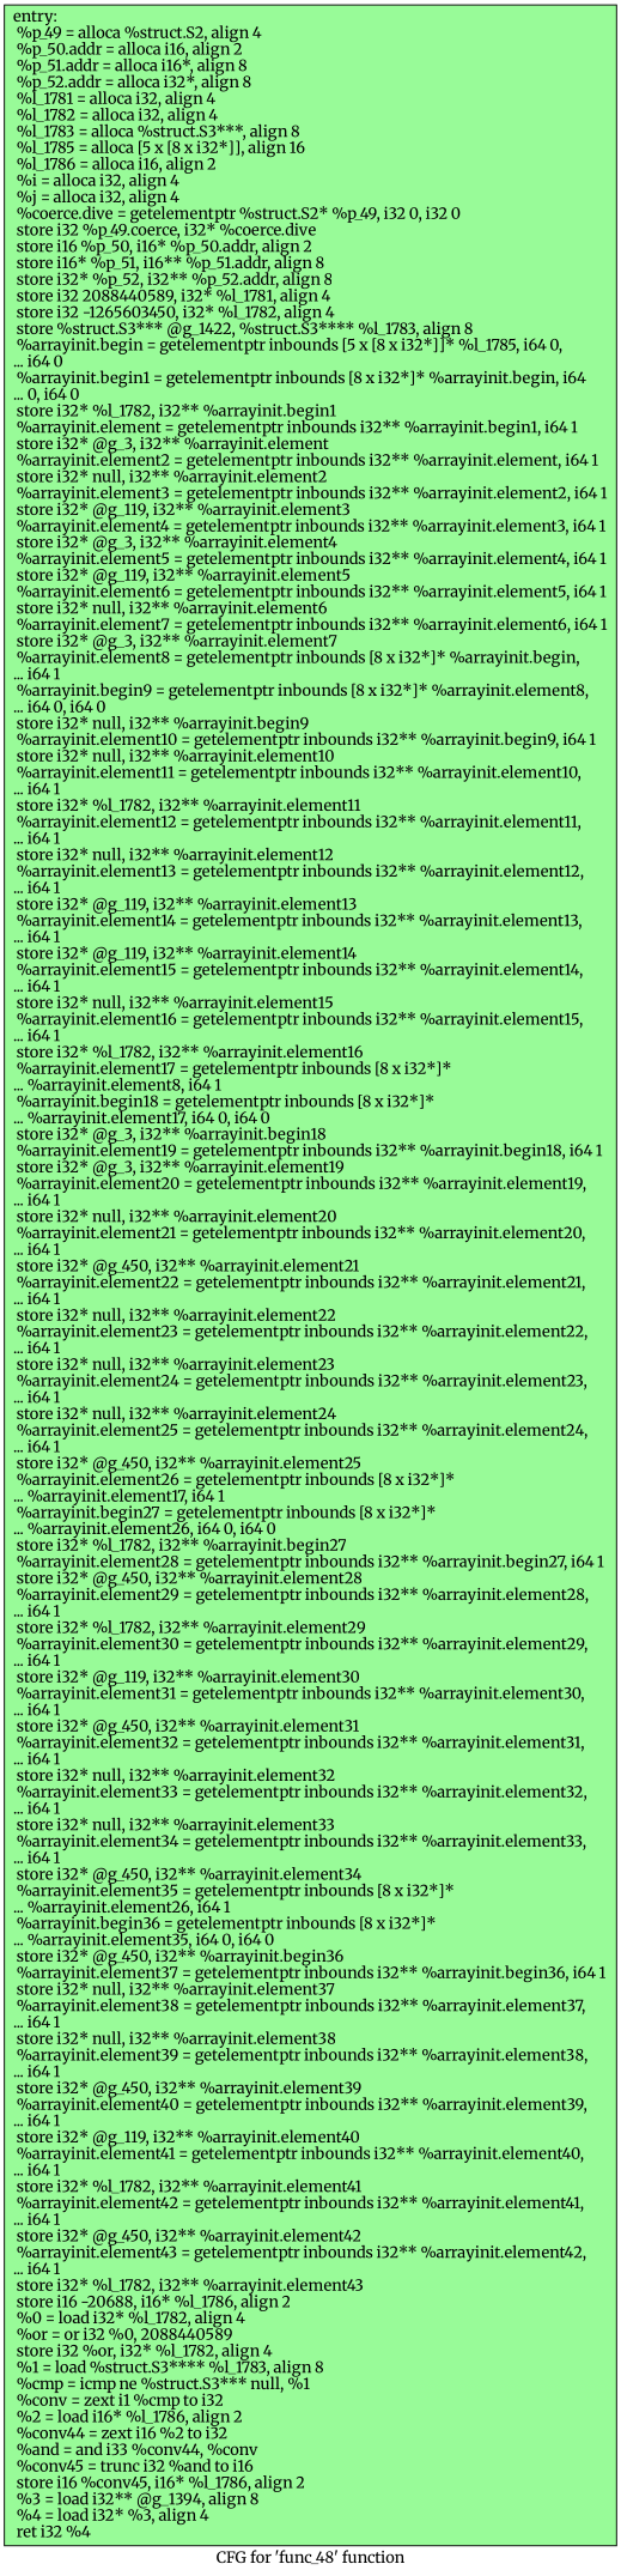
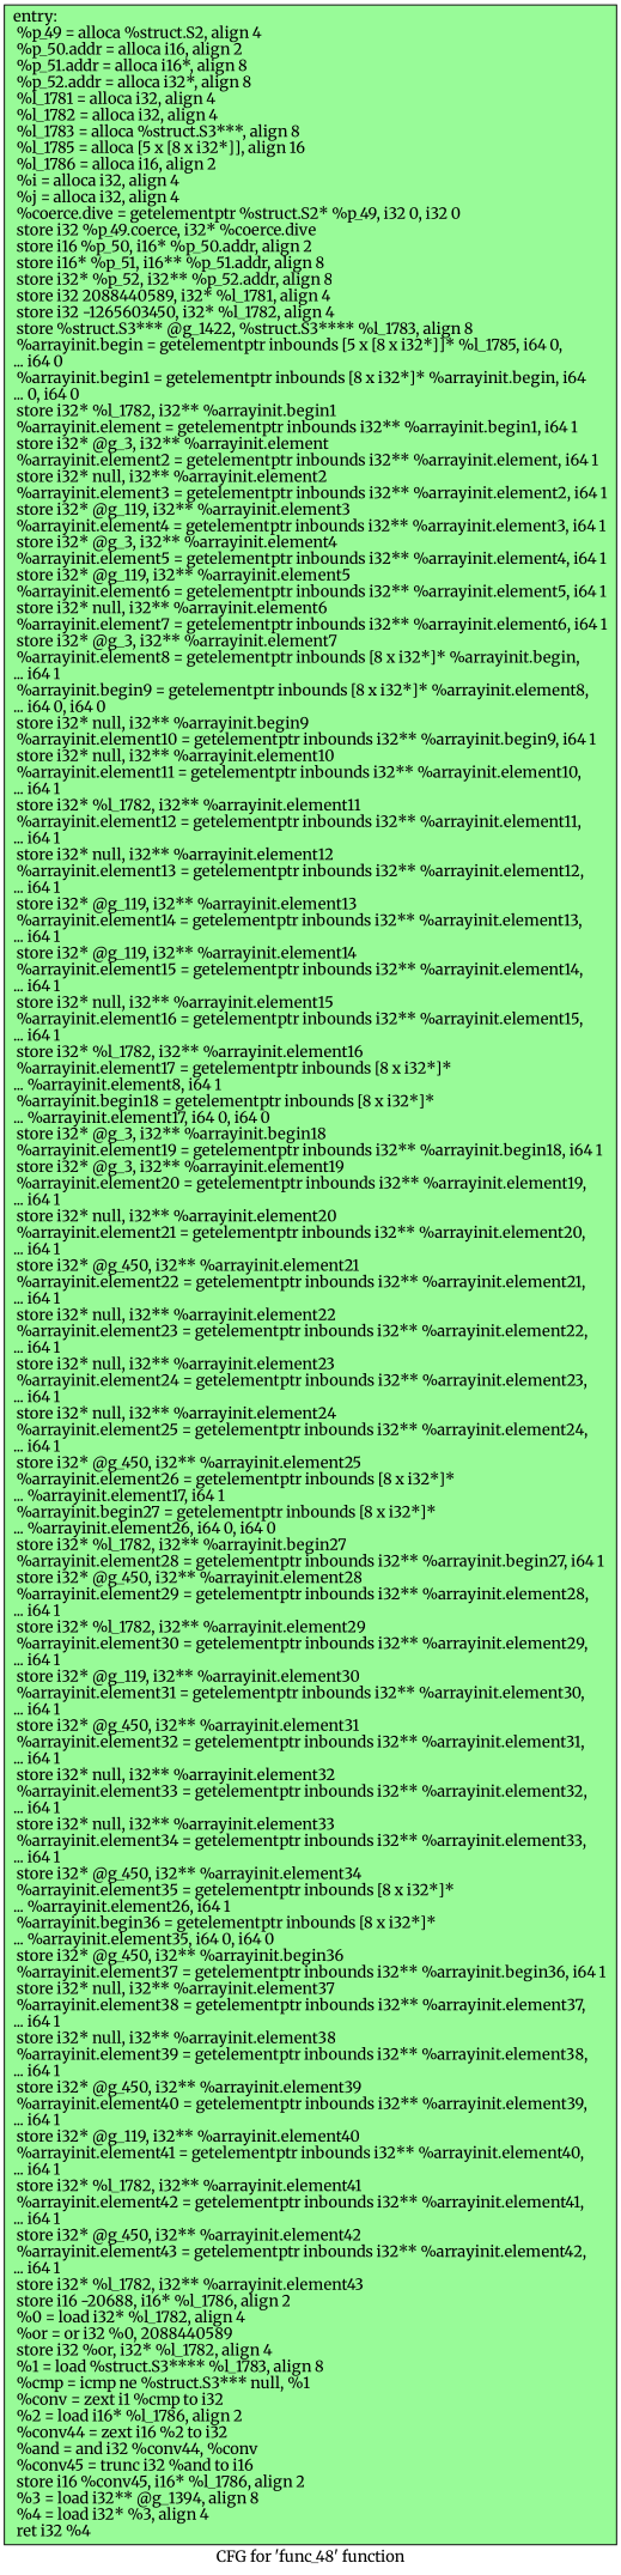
  digraph {
    label="CFG for 'func_48' function"
    fontname=Merriweather
-   n1 [label="{entry:\l  %p_49 = alloca %struct.S2, align 4\l  %p_50.addr = alloca i16, align 2\l  %p_51.addr = alloca i16*, align 8\l  %p_52.addr = alloca i32*, align 8\l  %l_1781 = alloca i32, align 4\l  %l_1782 = alloca i32, align 4\l  %l_1783 = alloca %struct.S3***, align 8\l  %l_1785 = alloca [5 x [8 x i32*]], align 16\l  %l_1786 = alloca i16, align 2\l  %i = alloca i32, align 4\l  %j = alloca i32, align 4\l  %coerce.dive = getelementptr %struct.S2* %p_49, i32 0, i32 0\l  store i32 %p_49.coerce, i32* %coerce.dive\l  store i16 %p_50, i16* %p_50.addr, align 2\l  store i16* %p_51, i16** %p_51.addr, align 8\l  store i32* %p_52, i32** %p_52.addr, align 8\l  store i32 2088440589, i32* %l_1781, align 4\l  store i32 -1265603450, i32* %l_1782, align 4\l  store %struct.S3*** @g_1422, %struct.S3**** %l_1783, align 8\l  %arrayinit.begin = getelementptr inbounds [5 x [8 x i32*]]* %l_1785, i64 0,\l... i64 0\l  %arrayinit.begin1 = getelementptr inbounds [8 x i32*]* %arrayinit.begin, i64\l... 0, i64 0\l  store i32* %l_1782, i32** %arrayinit.begin1\l  %arrayinit.element = getelementptr inbounds i32** %arrayinit.begin1, i64 1\l  store i32* @g_3, i32** %arrayinit.element\l  %arrayinit.element2 = getelementptr inbounds i32** %arrayinit.element, i64 1\l  store i32* null, i32** %arrayinit.element2\l  %arrayinit.element3 = getelementptr inbounds i32** %arrayinit.element2, i64 1\l  store i32* @g_119, i32** %arrayinit.element3\l  %arrayinit.element4 = getelementptr inbounds i32** %arrayinit.element3, i64 1\l  store i32* @g_3, i32** %arrayinit.element4\l  %arrayinit.element5 = getelementptr inbounds i32** %arrayinit.element4, i64 1\l  store i32* @g_119, i32** %arrayinit.element5\l  %arrayinit.element6 = getelementptr inbounds i32** %arrayinit.element5, i64 1\l  store i32* null, i32** %arrayinit.element6\l  %arrayinit.element7 = getelementptr inbounds i32** %arrayinit.element6, i64 1\l  store i32* @g_3, i32** %arrayinit.element7\l  %arrayinit.element8 = getelementptr inbounds [8 x i32*]* %arrayinit.begin,\l... i64 1\l  %arrayinit.begin9 = getelementptr inbounds [8 x i32*]* %arrayinit.element8,\l... i64 0, i64 0\l  store i32* null, i32** %arrayinit.begin9\l  %arrayinit.element10 = getelementptr inbounds i32** %arrayinit.begin9, i64 1\l  store i32* null, i32** %arrayinit.element10\l  %arrayinit.element11 = getelementptr inbounds i32** %arrayinit.element10,\l... i64 1\l  store i32* %l_1782, i32** %arrayinit.element11\l  %arrayinit.element12 = getelementptr inbounds i32** %arrayinit.element11,\l... i64 1\l  store i32* null, i32** %arrayinit.element12\l  %arrayinit.element13 = getelementptr inbounds i32** %arrayinit.element12,\l... i64 1\l  store i32* @g_119, i32** %arrayinit.element13\l  %arrayinit.element14 = getelementptr inbounds i32** %arrayinit.element13,\l... i64 1\l  store i32* @g_119, i32** %arrayinit.element14\l  %arrayinit.element15 = getelementptr inbounds i32** %arrayinit.element14,\l... i64 1\l  store i32* null, i32** %arrayinit.element15\l  %arrayinit.element16 = getelementptr inbounds i32** %arrayinit.element15,\l... i64 1\l  store i32* %l_1782, i32** %arrayinit.element16\l  %arrayinit.element17 = getelementptr inbounds [8 x i32*]*\l... %arrayinit.element8, i64 1\l  %arrayinit.begin18 = getelementptr inbounds [8 x i32*]*\l... %arrayinit.element17, i64 0, i64 0\l  store i32* @g_3, i32** %arrayinit.begin18\l  %arrayinit.element19 = getelementptr inbounds i32** %arrayinit.begin18, i64 1\l  store i32* @g_3, i32** %arrayinit.element19\l  %arrayinit.element20 = getelementptr inbounds i32** %arrayinit.element19,\l... i64 1\l  store i32* null, i32** %arrayinit.element20\l  %arrayinit.element21 = getelementptr inbounds i32** %arrayinit.element20,\l... i64 1\l  store i32* @g_450, i32** %arrayinit.element21\l  %arrayinit.element22 = getelementptr inbounds i32** %arrayinit.element21,\l... i64 1\l  store i32* null, i32** %arrayinit.element22\l  %arrayinit.element23 = getelementptr inbounds i32** %arrayinit.element22,\l... i64 1\l  store i32* null, i32** %arrayinit.element23\l  %arrayinit.element24 = getelementptr inbounds i32** %arrayinit.element23,\l... i64 1\l  store i32* null, i32** %arrayinit.element24\l  %arrayinit.element25 = getelementptr inbounds i32** %arrayinit.element24,\l... i64 1\l  store i32* @g_450, i32** %arrayinit.element25\l  %arrayinit.element26 = getelementptr inbounds [8 x i32*]*\l... %arrayinit.element17, i64 1\l  %arrayinit.begin27 = getelementptr inbounds [8 x i32*]*\l... %arrayinit.element26, i64 0, i64 0\l  store i32* %l_1782, i32** %arrayinit.begin27\l  %arrayinit.element28 = getelementptr inbounds i32** %arrayinit.begin27, i64 1\l  store i32* @g_450, i32** %arrayinit.element28\l  %arrayinit.element29 = getelementptr inbounds i32** %arrayinit.element28,\l... i64 1\l  store i32* %l_1782, i32** %arrayinit.element29\l  %arrayinit.element30 = getelementptr inbounds i32** %arrayinit.element29,\l... i64 1\l  store i32* @g_119, i32** %arrayinit.element30\l  %arrayinit.element31 = getelementptr inbounds i32** %arrayinit.element30,\l... i64 1\l  store i32* @g_450, i32** %arrayinit.element31\l  %arrayinit.element32 = getelementptr inbounds i32** %arrayinit.element31,\l... i64 1\l  store i32* null, i32** %arrayinit.element32\l  %arrayinit.element33 = getelementptr inbounds i32** %arrayinit.element32,\l... i64 1\l  store i32* null, i32** %arrayinit.element33\l  %arrayinit.element34 = getelementptr inbounds i32** %arrayinit.element33,\l... i64 1\l  store i32* @g_450, i32** %arrayinit.element34\l  %arrayinit.element35 = getelementptr inbounds [8 x i32*]*\l... %arrayinit.element26, i64 1\l  %arrayinit.begin36 = getelementptr inbounds [8 x i32*]*\l... %arrayinit.element35, i64 0, i64 0\l  store i32* @g_450, i32** %arrayinit.begin36\l  %arrayinit.element37 = getelementptr inbounds i32** %arrayinit.begin36, i64 1\l  store i32* null, i32** %arrayinit.element37\l  %arrayinit.element38 = getelementptr inbounds i32** %arrayinit.element37,\l... i64 1\l  store i32* null, i32** %arrayinit.element38\l  %arrayinit.element39 = getelementptr inbounds i32** %arrayinit.element38,\l... i64 1\l  store i32* @g_450, i32** %arrayinit.element39\l  %arrayinit.element40 = getelementptr inbounds i32** %arrayinit.element39,\l... i64 1\l  store i32* @g_119, i32** %arrayinit.element40\l  %arrayinit.element41 = getelementptr inbounds i32** %arrayinit.element40,\l... i64 1\l  store i32* %l_1782, i32** %arrayinit.element41\l  %arrayinit.element42 = getelementptr inbounds i32** %arrayinit.element41,\l... i64 1\l  store i32* @g_450, i32** %arrayinit.element42\l  %arrayinit.element43 = getelementptr inbounds i32** %arrayinit.element42,\l... i64 1\l  store i32* %l_1782, i32** %arrayinit.element43\l  store i16 -20688, i16* %l_1786, align 2\l  %0 = load i32* %l_1782, align 4\l  %or = or i32 %0, 2088440589\l  store i32 %or, i32* %l_1782, align 4\l  %1 = load %struct.S3**** %l_1783, align 8\l  %cmp = icmp ne %struct.S3*** null, %1\l  %conv = zext i1 %cmp to i32\l  %2 = load i16* %l_1786, align 2\l  %conv44 = zext i16 %2 to i32\l  %and = and i33 %conv44, %conv\l  %conv45 = trunc i32 %and to i16\l  store i16 %conv45, i16* %l_1786, align 2\l  %3 = load i32** @g_1394, align 8\l  %4 = load i32* %3, align 4\l  ret i32 %4\l}" shape=record style=filled fillcolor=palegreen color=black fontname=Merriweather]
+   n1 [label="{entry:\l  %p_49 = alloca %struct.S2, align 4\l  %p_50.addr = alloca i16, align 2\l  %p_51.addr = alloca i16*, align 8\l  %p_52.addr = alloca i32*, align 8\l  %l_1781 = alloca i32, align 4\l  %l_1782 = alloca i32, align 4\l  %l_1783 = alloca %struct.S3***, align 8\l  %l_1785 = alloca [5 x [8 x i32*]], align 16\l  %l_1786 = alloca i16, align 2\l  %i = alloca i32, align 4\l  %j = alloca i32, align 4\l  %coerce.dive = getelementptr %struct.S2* %p_49, i32 0, i32 0\l  store i32 %p_49.coerce, i32* %coerce.dive\l  store i16 %p_50, i16* %p_50.addr, align 2\l  store i16* %p_51, i16** %p_51.addr, align 8\l  store i32* %p_52, i32** %p_52.addr, align 8\l  store i32 2088440589, i32* %l_1781, align 4\l  store i32 -1265603450, i32* %l_1782, align 4\l  store %struct.S3*** @g_1422, %struct.S3**** %l_1783, align 8\l  %arrayinit.begin = getelementptr inbounds [5 x [8 x i32*]]* %l_1785, i64 0,\l... i64 0\l  %arrayinit.begin1 = getelementptr inbounds [8 x i32*]* %arrayinit.begin, i64\l... 0, i64 0\l  store i32* %l_1782, i32** %arrayinit.begin1\l  %arrayinit.element = getelementptr inbounds i32** %arrayinit.begin1, i64 1\l  store i32* @g_3, i32** %arrayinit.element\l  %arrayinit.element2 = getelementptr inbounds i32** %arrayinit.element, i64 1\l  store i32* null, i32** %arrayinit.element2\l  %arrayinit.element3 = getelementptr inbounds i32** %arrayinit.element2, i64 1\l  store i32* @g_119, i32** %arrayinit.element3\l  %arrayinit.element4 = getelementptr inbounds i32** %arrayinit.element3, i64 1\l  store i32* @g_3, i32** %arrayinit.element4\l  %arrayinit.element5 = getelementptr inbounds i32** %arrayinit.element4, i64 1\l  store i32* @g_119, i32** %arrayinit.element5\l  %arrayinit.element6 = getelementptr inbounds i32** %arrayinit.element5, i64 1\l  store i32* null, i32** %arrayinit.element6\l  %arrayinit.element7 = getelementptr inbounds i32** %arrayinit.element6, i64 1\l  store i32* @g_3, i32** %arrayinit.element7\l  %arrayinit.element8 = getelementptr inbounds [8 x i32*]* %arrayinit.begin,\l... i64 1\l  %arrayinit.begin9 = getelementptr inbounds [8 x i32*]* %arrayinit.element8,\l... i64 0, i64 0\l  store i32* null, i32** %arrayinit.begin9\l  %arrayinit.element10 = getelementptr inbounds i32** %arrayinit.begin9, i64 1\l  store i32* null, i32** %arrayinit.element10\l  %arrayinit.element11 = getelementptr inbounds i32** %arrayinit.element10,\l... i64 1\l  store i32* %l_1782, i32** %arrayinit.element11\l  %arrayinit.element12 = getelementptr inbounds i32** %arrayinit.element11,\l... i64 1\l  store i32* null, i32** %arrayinit.element12\l  %arrayinit.element13 = getelementptr inbounds i32** %arrayinit.element12,\l... i64 1\l  store i32* @g_119, i32** %arrayinit.element13\l  %arrayinit.element14 = getelementptr inbounds i32** %arrayinit.element13,\l... i64 1\l  store i32* @g_119, i32** %arrayinit.element14\l  %arrayinit.element15 = getelementptr inbounds i32** %arrayinit.element14,\l... i64 1\l  store i32* null, i32** %arrayinit.element15\l  %arrayinit.element16 = getelementptr inbounds i32** %arrayinit.element15,\l... i64 1\l  store i32* %l_1782, i32** %arrayinit.element16\l  %arrayinit.element17 = getelementptr inbounds [8 x i32*]*\l... %arrayinit.element8, i64 1\l  %arrayinit.begin18 = getelementptr inbounds [8 x i32*]*\l... %arrayinit.element17, i64 0, i64 0\l  store i32* @g_3, i32** %arrayinit.begin18\l  %arrayinit.element19 = getelementptr inbounds i32** %arrayinit.begin18, i64 1\l  store i32* @g_3, i32** %arrayinit.element19\l  %arrayinit.element20 = getelementptr inbounds i32** %arrayinit.element19,\l... i64 1\l  store i32* null, i32** %arrayinit.element20\l  %arrayinit.element21 = getelementptr inbounds i32** %arrayinit.element20,\l... i64 1\l  store i32* @g_450, i32** %arrayinit.element21\l  %arrayinit.element22 = getelementptr inbounds i32** %arrayinit.element21,\l... i64 1\l  store i32* null, i32** %arrayinit.element22\l  %arrayinit.element23 = getelementptr inbounds i32** %arrayinit.element22,\l... i64 1\l  store i32* null, i32** %arrayinit.element23\l  %arrayinit.element24 = getelementptr inbounds i32** %arrayinit.element23,\l... i64 1\l  store i32* null, i32** %arrayinit.element24\l  %arrayinit.element25 = getelementptr inbounds i32** %arrayinit.element24,\l... i64 1\l  store i32* @g_450, i32** %arrayinit.element25\l  %arrayinit.element26 = getelementptr inbounds [8 x i32*]*\l... %arrayinit.element17, i64 1\l  %arrayinit.begin27 = getelementptr inbounds [8 x i32*]*\l... %arrayinit.element26, i64 0, i64 0\l  store i32* %l_1782, i32** %arrayinit.begin27\l  %arrayinit.element28 = getelementptr inbounds i32** %arrayinit.begin27, i64 1\l  store i32* @g_450, i32** %arrayinit.element28\l  %arrayinit.element29 = getelementptr inbounds i32** %arrayinit.element28,\l... i64 1\l  store i32* %l_1782, i32** %arrayinit.element29\l  %arrayinit.element30 = getelementptr inbounds i32** %arrayinit.element29,\l... i64 1\l  store i32* @g_119, i32** %arrayinit.element30\l  %arrayinit.element31 = getelementptr inbounds i32** %arrayinit.element30,\l... i64 1\l  store i32* @g_450, i32** %arrayinit.element31\l  %arrayinit.element32 = getelementptr inbounds i32** %arrayinit.element31,\l... i64 1\l  store i32* null, i32** %arrayinit.element32\l  %arrayinit.element33 = getelementptr inbounds i32** %arrayinit.element32,\l... i64 1\l  store i32* null, i32** %arrayinit.element33\l  %arrayinit.element34 = getelementptr inbounds i32** %arrayinit.element33,\l... i64 1\l  store i32* @g_450, i32** %arrayinit.element34\l  %arrayinit.element35 = getelementptr inbounds [8 x i32*]*\l... %arrayinit.element26, i64 1\l  %arrayinit.begin36 = getelementptr inbounds [8 x i32*]*\l... %arrayinit.element35, i64 0, i64 0\l  store i32* @g_450, i32** %arrayinit.begin36\l  %arrayinit.element37 = getelementptr inbounds i32** %arrayinit.begin36, i64 1\l  store i32* null, i32** %arrayinit.element37\l  %arrayinit.element38 = getelementptr inbounds i32** %arrayinit.element37,\l... i64 1\l  store i32* null, i32** %arrayinit.element38\l  %arrayinit.element39 = getelementptr inbounds i32** %arrayinit.element38,\l... i64 1\l  store i32* @g_450, i32** %arrayinit.element39\l  %arrayinit.element40 = getelementptr inbounds i32** %arrayinit.element39,\l... i64 1\l  store i32* @g_119, i32** %arrayinit.element40\l  %arrayinit.element41 = getelementptr inbounds i32** %arrayinit.element40,\l... i64 1\l  store i32* %l_1782, i32** %arrayinit.element41\l  %arrayinit.element42 = getelementptr inbounds i32** %arrayinit.element41,\l... i64 1\l  store i32* @g_450, i32** %arrayinit.element42\l  %arrayinit.element43 = getelementptr inbounds i32** %arrayinit.element42,\l... i64 1\l  store i32* %l_1782, i32** %arrayinit.element43\l  store i16 -20688, i16* %l_1786, align 2\l  %0 = load i32* %l_1782, align 4\l  %or = or i32 %0, 2088440589\l  store i32 %or, i32* %l_1782, align 4\l  %1 = load %struct.S3**** %l_1783, align 8\l  %cmp = icmp ne %struct.S3*** null, %1\l  %conv = zext i1 %cmp to i32\l  %2 = load i16* %l_1786, align 2\l  %conv44 = zext i16 %2 to i32\l  %and = and i32 %conv44, %conv\l  %conv45 = trunc i32 %and to i16\l  store i16 %conv45, i16* %l_1786, align 2\l  %3 = load i32** @g_1394, align 8\l  %4 = load i32* %3, align 4\l  ret i32 %4\l}" shape=record style=filled fillcolor=palegreen color=black fontname=Merriweather]
  }
